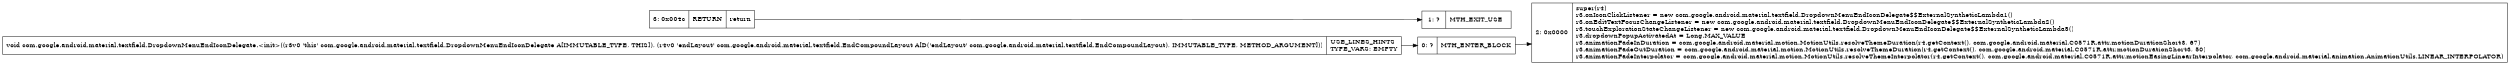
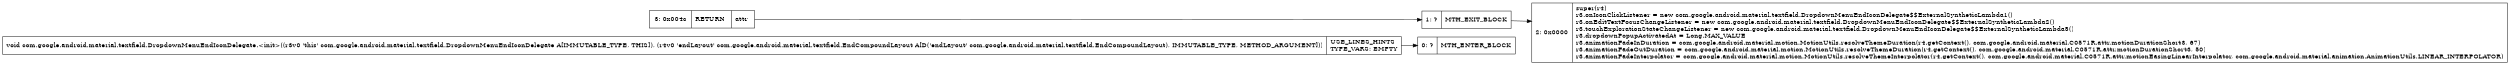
  digraph {
    rankdir=LR
    node [shape=record]
    n1 [label="{0\:\ ?|MTH_ENTER_BLOCK\l}"]
    n2 [label="{2\:\ 0x0000|super(r4)\lr3.onIconClickListener = new com.google.android.material.textfield.DropdownMenuEndIconDelegate$$ExternalSyntheticLambda1()\lr3.onEditTextFocusChangeListener = new com.google.android.material.textfield.DropdownMenuEndIconDelegate$$ExternalSyntheticLambda2()\lr3.touchExplorationStateChangeListener = new com.google.android.material.textfield.DropdownMenuEndIconDelegate$$ExternalSyntheticLambda5()\lr3.dropdownPopupActivatedAt = Long.MAX_VALUE\lr3.animationFadeInDuration = com.google.android.material.motion.MotionUtils.resolveThemeDuration(r4.getContext(), com.google.android.material.C0571R.attr.motionDurationShort3, 67)\lr3.animationFadeOutDuration = com.google.android.material.motion.MotionUtils.resolveThemeDuration(r4.getContext(), com.google.android.material.C0571R.attr.motionDurationShort3, 50)\lr3.animationFadeInterpolator = com.google.android.material.motion.MotionUtils.resolveThemeInterpolator(r4.getContext(), com.google.android.material.C0571R.attr.motionEasingLinearInterpolator, com.google.android.material.animation.AnimationUtils.LINEAR_INTERPOLATOR)\l}"]
-   n3 [label="{3\:\ 0x004c|RETURN\l|return\l}"]
-   n4 [label="{1\:\ ?|MTH_EXIT_USE\l}"]
+   n3 [label="{3\:\ 0x004c|RETURN\l|attr\l}"]
+   n4 [label="{1\:\ ?|MTH_EXIT_BLOCK\l}"]
    n5 [label="{void com.google.android.material.textfield.DropdownMenuEndIconDelegate.\<init\>((r3v0 'this' com.google.android.material.textfield.DropdownMenuEndIconDelegate A[IMMUTABLE_TYPE, THIS]), (r4v0 'endLayout' com.google.android.material.textfield.EndCompoundLayout A[D('endLayout' com.google.android.material.textfield.EndCompoundLayout), IMMUTABLE_TYPE, METHOD_ARGUMENT]))  | USE_LINES_HINTS\lTYPE_VARS: EMPTY\l}"]
-   n1 -> n2
+   n4 -> n2
    n3 -> n4
    n5 -> n1
  }
